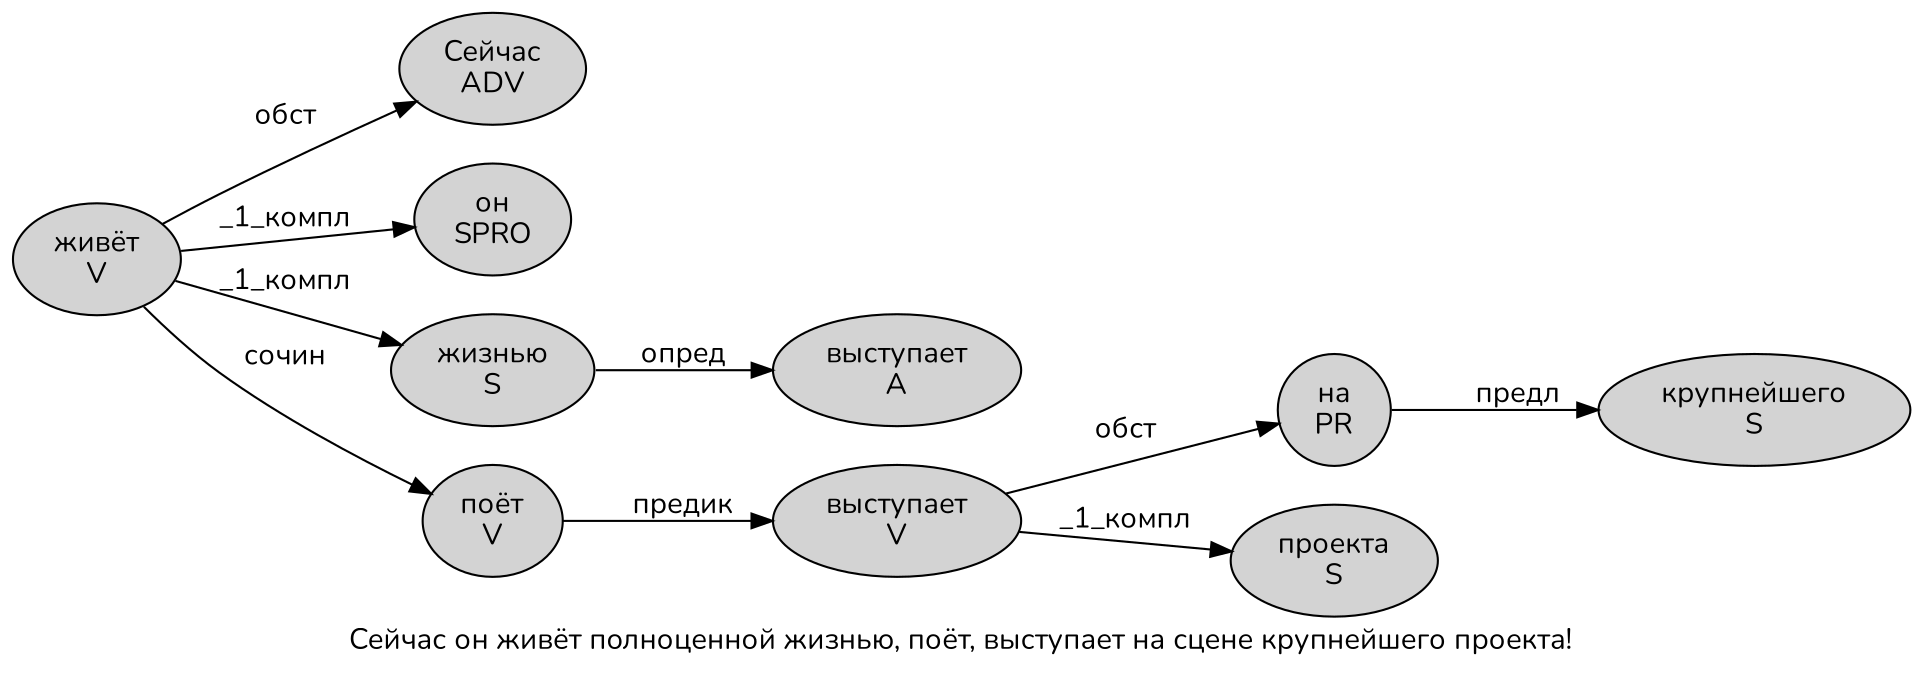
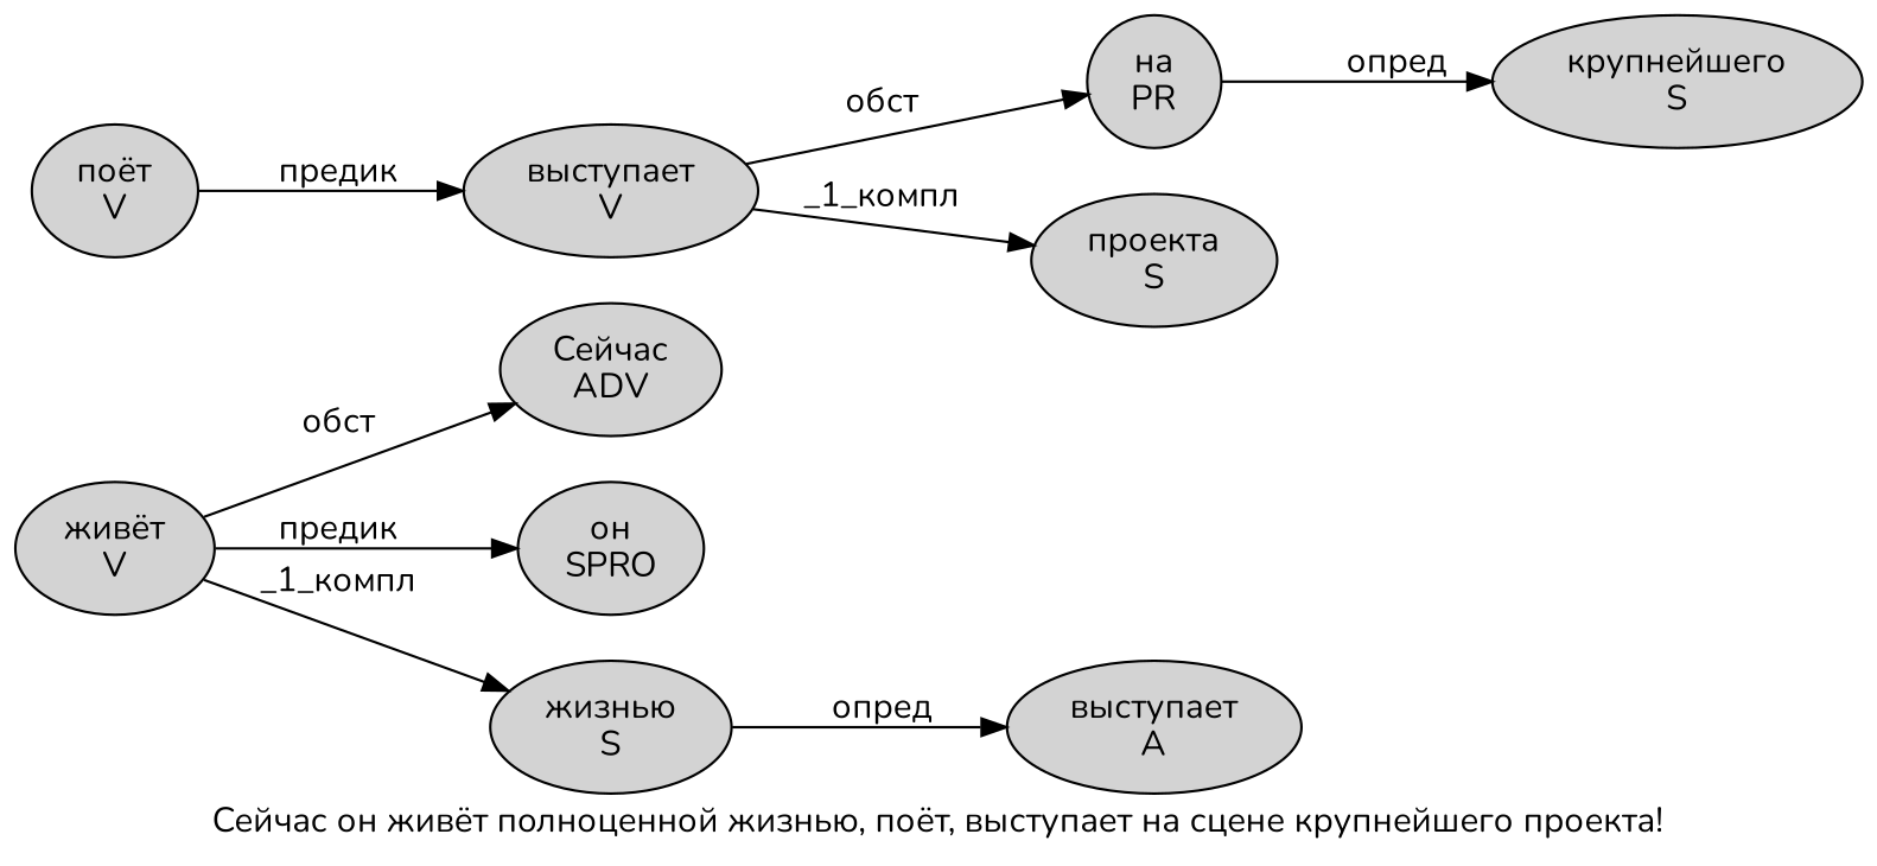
  digraph {
    fontname=Nunito
    label="Сейчас он живёт полноценной жизнью, поёт, выступает на сцене крупнейшего проекта!"
    rankdir=LR
    node [fillcolor=lightgray fontname=Nunito penwidth=1 shape=ellipse style=filled]
    edge [fontname=Nunito]
    n1 [label="Сейчас\nADV"]
    n2 [label="он\nSPRO"]
    n3 [label="живёт\nV"]
    n4 [label="жизнью\nS"]
    n5 [label="поёт\nV"]
    n6 [label="выступает\nA"]
    n7 [label="выступает\nV"]
    n8 [label="на\nPR"]
    n9 [label="проекта\nS"]
    n10 [label="крупнейшего\nS"]
    n3 -> n1 [label="обст"]
-   n3 -> n2 [label="_1_компл"]
+   n3 -> n2 [label="предик"]
    n3 -> n4 [label="_1_компл"]
-   n3 -> n5 [label="сочин"]
    n4 -> n6 [label="опред"]
    n5 -> n7 [label="предик"]
    n7 -> n8 [label="обст"]
    n7 -> n9 [label="_1_компл"]
-   n8 -> n10 [label="предл"]
+   n8 -> n10 [label="опред"]
  }
